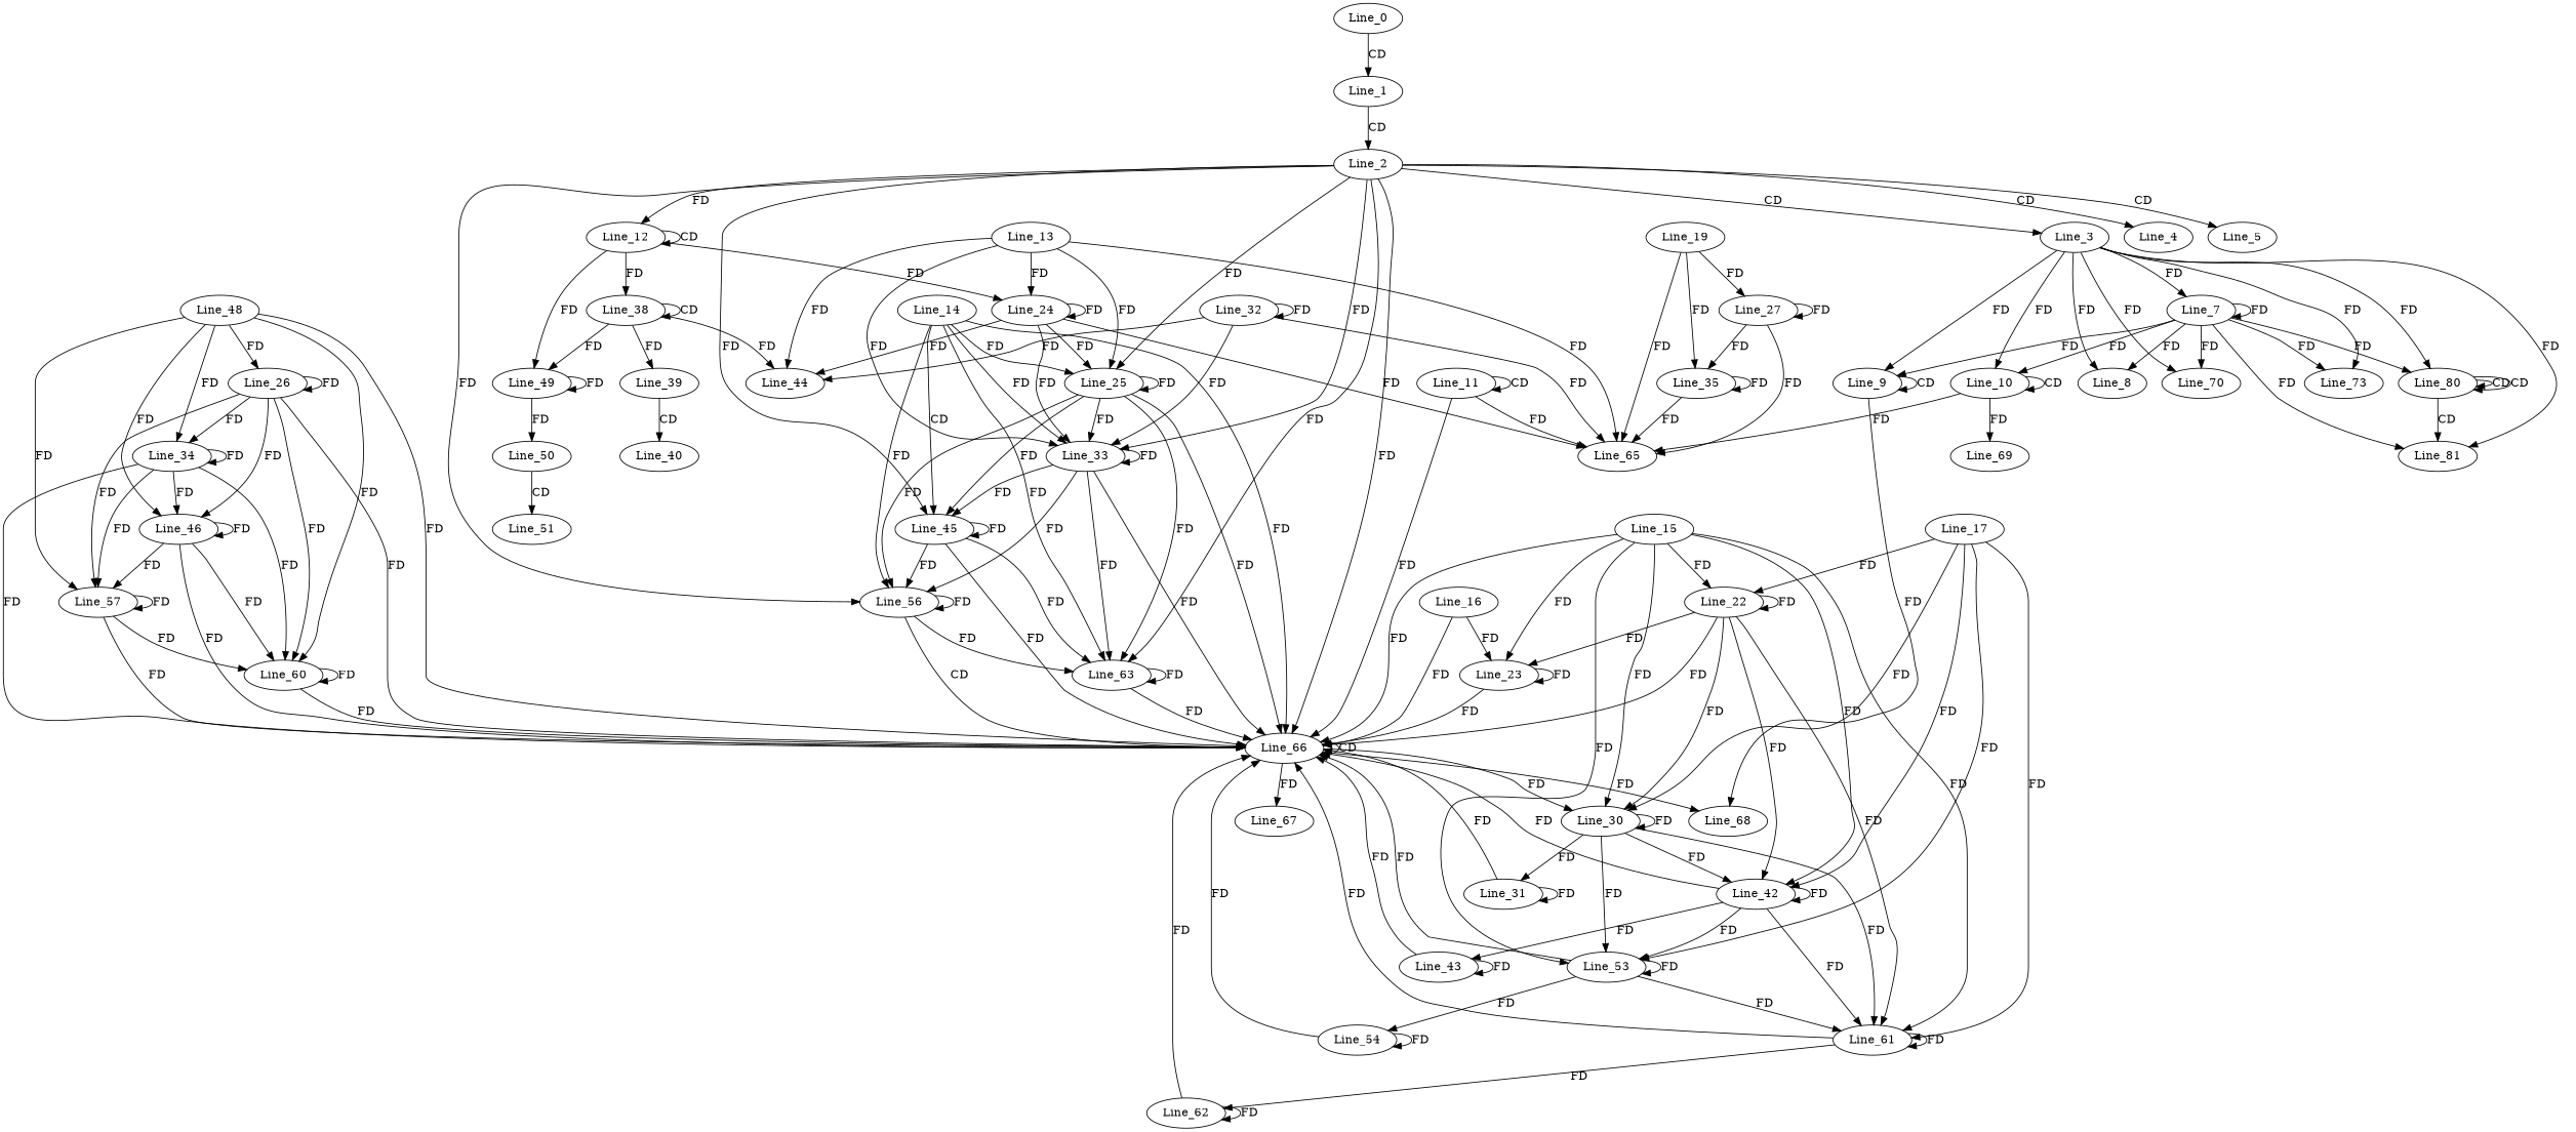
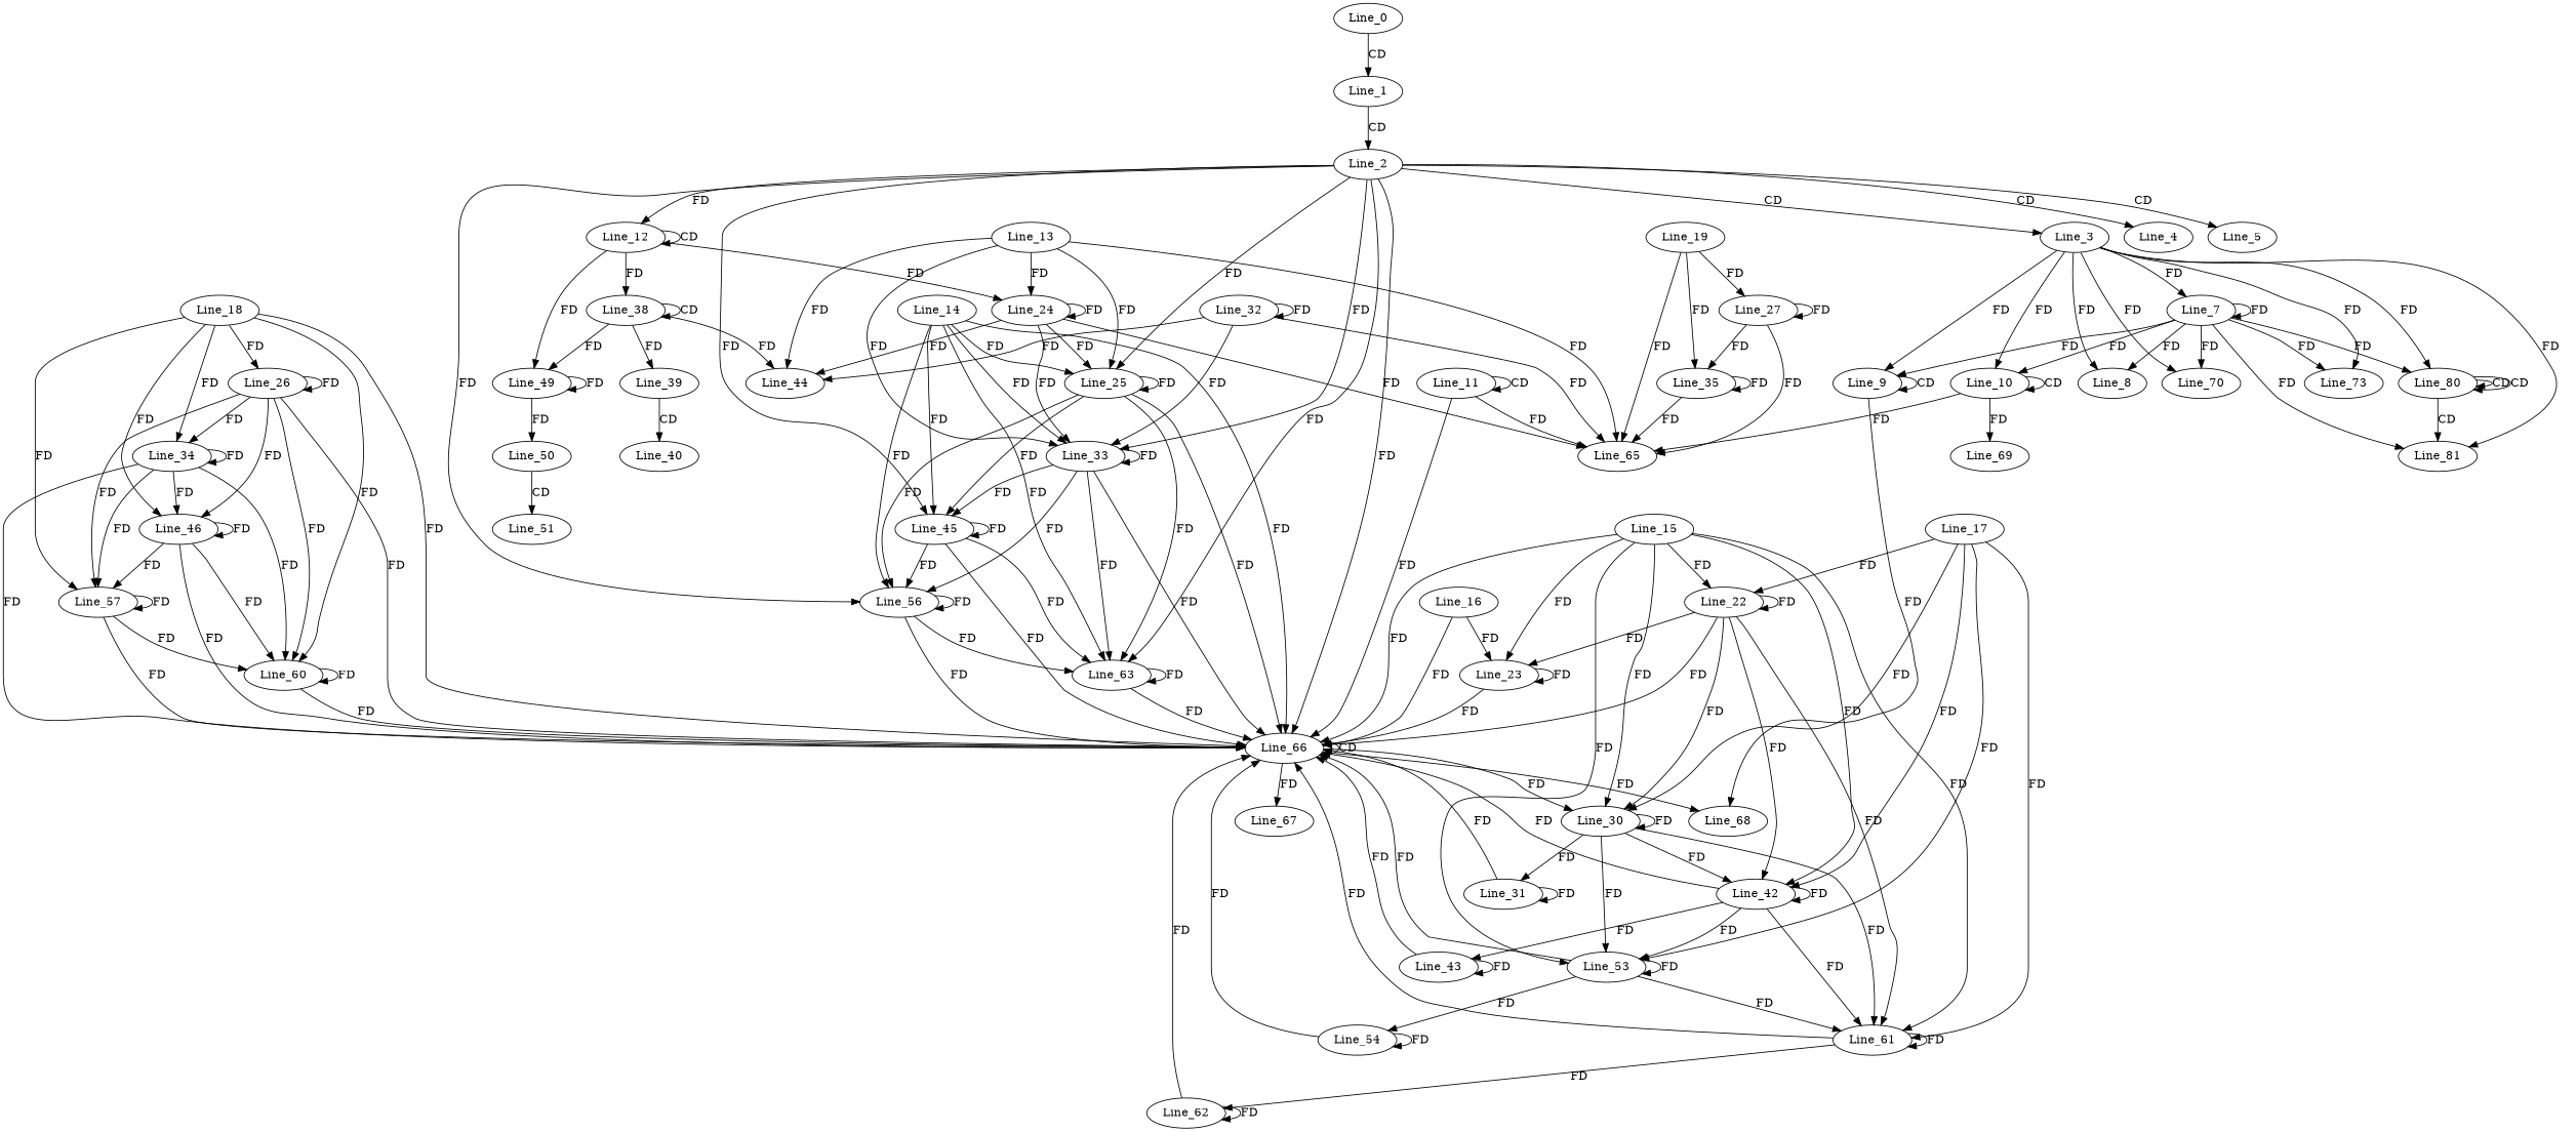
  digraph {
    Line_0
    Line_1
    Line_2
    Line_3
    Line_4
    Line_5
    Line_12
    Line_25
    Line_33
    Line_45
    Line_56
    Line_63
    Line_66
    Line_7
    Line_8
    Line_9
    Line_10
    Line_70
    Line_73
    Line_80
    Line_81
    Line_24
    Line_38
    Line_49
    Line_68
    Line_30
    Line_67
    Line_65
    Line_69
    Line_11
    Line_44
    Line_39
    Line_50
    Line_15
    Line_22
    Line_23
    Line_42
    Line_53
    Line_61
    Line_31
    Line_43
    Line_54
    Line_62
    Line_17
    Line_16
    Line_13
    Line_14
-   Line_18 [label=Line_48]
+   Line_18
    Line_26
    Line_34
    Line_46
    Line_57
    Line_60
    Line_19
    Line_27
    Line_35
    Line_32
    Line_40
    Line_51
    Line_0 -> Line_1 [label=CD]
    Line_1 -> Line_2 [label=CD]
    Line_2 -> Line_3 [label=CD]
    Line_2 -> Line_4 [label=CD]
    Line_2 -> Line_5 [label=CD]
    Line_2 -> Line_12 [label=FD]
    Line_2 -> Line_25 [label=FD]
    Line_2 -> Line_33 [label=FD]
    Line_2 -> Line_45 [label=FD]
    Line_2 -> Line_56 [label=FD]
    Line_2 -> Line_63 [label=FD]
    Line_2 -> Line_66 [label=FD]
    Line_3 -> Line_7 [label=FD]
    Line_3 -> Line_8 [label=FD]
    Line_3 -> Line_9 [label=FD]
    Line_3 -> Line_10 [label=FD]
    Line_3 -> Line_70 [label=FD]
    Line_3 -> Line_73 [label=FD]
    Line_3 -> Line_80 [label=FD]
    Line_3 -> Line_81 [label=FD]
    Line_12 -> Line_12 [label=CD]
    Line_12 -> Line_24 [label=FD]
    Line_12 -> Line_38 [label=FD]
    Line_12 -> Line_49 [label=FD]
    Line_25 -> Line_25 [label=FD]
-   Line_25 -> Line_33 [label=FD]
    Line_25 -> Line_45 [label=FD]
    Line_25 -> Line_56 [label=FD]
    Line_25 -> Line_63 [label=FD]
    Line_25 -> Line_66 [label=FD]
    Line_33 -> Line_33 [label=FD]
    Line_33 -> Line_45 [label=FD]
    Line_33 -> Line_56 [label=FD]
    Line_33 -> Line_63 [label=FD]
    Line_33 -> Line_66 [label=FD]
    Line_45 -> Line_45 [label=FD]
    Line_45 -> Line_56 [label=FD]
    Line_45 -> Line_63 [label=FD]
    Line_45 -> Line_66 [label=FD]
    Line_56 -> Line_56 [label=FD]
    Line_56 -> Line_63 [label=FD]
-   Line_56 -> Line_66 [label=CD]
+   Line_56 -> Line_66 [label=FD]
    Line_63 -> Line_63 [label=FD]
    Line_63 -> Line_66 [label=FD]
    Line_66 -> Line_66 [label=CD]
    Line_66 -> Line_68 [label=FD]
    Line_66 -> Line_30 [label=FD]
    Line_66 -> Line_67 [label=FD]
    Line_7 -> Line_7 [label=FD]
    Line_7 -> Line_8 [label=FD]
    Line_7 -> Line_9 [label=FD]
    Line_7 -> Line_10 [label=FD]
    Line_7 -> Line_70 [label=FD]
    Line_7 -> Line_73 [label=FD]
    Line_7 -> Line_80 [label=FD]
    Line_7 -> Line_81 [label=FD]
    Line_9 -> Line_9 [label=CD]
    Line_9 -> Line_68 [label=FD]
    Line_10 -> Line_10 [label=CD]
    Line_10 -> Line_65 [label=FD]
    Line_10 -> Line_69 [label=FD]
    Line_80 -> Line_80 [label=CD]
    Line_80 -> Line_80 [label=CD]
    Line_80 -> Line_81 [label=CD]
    Line_24 -> Line_25 [label=FD]
    Line_24 -> Line_33 [label=FD]
    Line_24 -> Line_24 [label=FD]
    Line_24 -> Line_65 [label=FD]
    Line_24 -> Line_44 [label=FD]
    Line_38 -> Line_38 [label=CD]
    Line_38 -> Line_49 [label=FD]
    Line_38 -> Line_44 [label=FD]
    Line_38 -> Line_39 [label=FD]
    Line_49 -> Line_49 [label=FD]
    Line_49 -> Line_50 [label=FD]
    Line_30 -> Line_30 [label=FD]
    Line_30 -> Line_42 [label=FD]
    Line_30 -> Line_53 [label=FD]
    Line_30 -> Line_61 [label=FD]
    Line_30 -> Line_31 [label=FD]
    Line_11 -> Line_66 [label=FD]
    Line_11 -> Line_65 [label=FD]
    Line_11 -> Line_11 [label=CD]
    Line_39 -> Line_40 [label=CD]
    Line_50 -> Line_51 [label=CD]
    Line_15 -> Line_66 [label=FD]
    Line_15 -> Line_30 [label=FD]
    Line_15 -> Line_22 [label=FD]
    Line_15 -> Line_23 [label=FD]
    Line_15 -> Line_42 [label=FD]
    Line_15 -> Line_53 [label=FD]
    Line_15 -> Line_61 [label=FD]
    Line_22 -> Line_66 [label=FD]
    Line_22 -> Line_30 [label=FD]
    Line_22 -> Line_22 [label=FD]
    Line_22 -> Line_23 [label=FD]
    Line_22 -> Line_42 [label=FD]
    Line_22 -> Line_61 [label=FD]
    Line_23 -> Line_66 [label=FD]
    Line_23 -> Line_23 [label=FD]
    Line_42 -> Line_66 [label=FD]
    Line_42 -> Line_42 [label=FD]
    Line_42 -> Line_53 [label=FD]
    Line_42 -> Line_61 [label=FD]
    Line_42 -> Line_43 [label=FD]
    Line_53 -> Line_66 [label=FD]
    Line_53 -> Line_53 [label=FD]
    Line_53 -> Line_61 [label=FD]
    Line_53 -> Line_54 [label=FD]
    Line_61 -> Line_66 [label=FD]
    Line_61 -> Line_61 [label=FD]
    Line_61 -> Line_62 [label=FD]
    Line_31 -> Line_66 [label=FD]
    Line_31 -> Line_31 [label=FD]
    Line_43 -> Line_66 [label=FD]
    Line_43 -> Line_43 [label=FD]
    Line_54 -> Line_66 [label=FD]
    Line_54 -> Line_54 [label=FD]
    Line_62 -> Line_66 [label=FD]
    Line_62 -> Line_62 [label=FD]
    Line_17 -> Line_30 [label=FD]
    Line_17 -> Line_22 [label=FD]
    Line_17 -> Line_42 [label=FD]
    Line_17 -> Line_53 [label=FD]
    Line_17 -> Line_61 [label=FD]
    Line_16 -> Line_66 [label=FD]
    Line_16 -> Line_23 [label=FD]
    Line_13 -> Line_25 [label=FD]
    Line_13 -> Line_33 [label=FD]
    Line_13 -> Line_24 [label=FD]
    Line_13 -> Line_65 [label=FD]
    Line_13 -> Line_44 [label=FD]
    Line_14 -> Line_25 [label=FD]
    Line_14 -> Line_33 [label=FD]
-   Line_14 -> Line_45 [label=CD]
+   Line_14 -> Line_45 [label=FD]
    Line_14 -> Line_56 [label=FD]
    Line_14 -> Line_63 [label=FD]
    Line_14 -> Line_66 [label=FD]
    Line_18 -> Line_66 [label=FD]
    Line_18 -> Line_26 [label=FD]
    Line_18 -> Line_34 [label=FD]
    Line_18 -> Line_46 [label=FD]
    Line_18 -> Line_57 [label=FD]
    Line_18 -> Line_60 [label=FD]
    Line_26 -> Line_66 [label=FD]
    Line_26 -> Line_26 [label=FD]
    Line_26 -> Line_34 [label=FD]
    Line_26 -> Line_46 [label=FD]
    Line_26 -> Line_57 [label=FD]
    Line_26 -> Line_60 [label=FD]
    Line_34 -> Line_66 [label=FD]
    Line_34 -> Line_34 [label=FD]
    Line_34 -> Line_46 [label=FD]
    Line_34 -> Line_57 [label=FD]
    Line_34 -> Line_60 [label=FD]
    Line_46 -> Line_66 [label=FD]
    Line_46 -> Line_46 [label=FD]
    Line_46 -> Line_57 [label=FD]
    Line_46 -> Line_60 [label=FD]
    Line_57 -> Line_66 [label=FD]
    Line_57 -> Line_57 [label=FD]
    Line_57 -> Line_60 [label=FD]
    Line_60 -> Line_66 [label=FD]
    Line_60 -> Line_60 [label=FD]
    Line_19 -> Line_65 [label=FD]
    Line_19 -> Line_27 [label=FD]
    Line_19 -> Line_35 [label=FD]
    Line_27 -> Line_65 [label=FD]
    Line_27 -> Line_27 [label=FD]
    Line_27 -> Line_35 [label=FD]
    Line_35 -> Line_65 [label=FD]
    Line_35 -> Line_35 [label=FD]
    Line_32 -> Line_33 [label=FD]
    Line_32 -> Line_65 [label=FD]
    Line_32 -> Line_44 [label=FD]
    Line_32 -> Line_32 [label=FD]
  }
